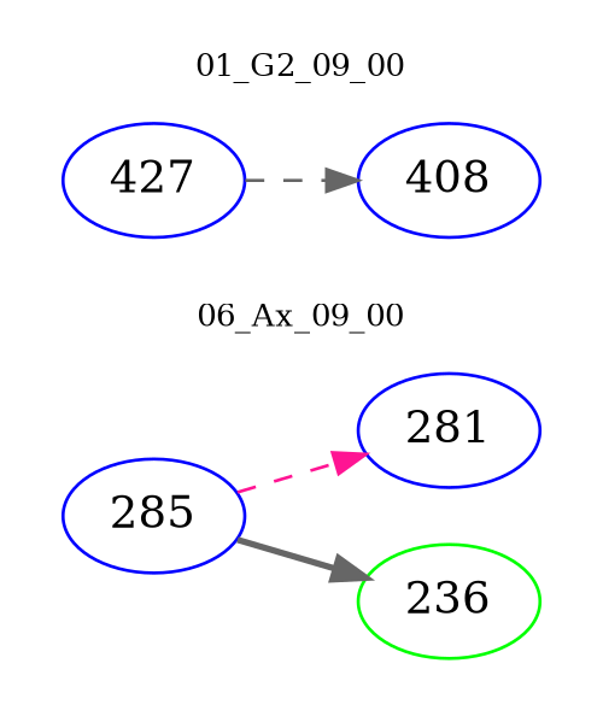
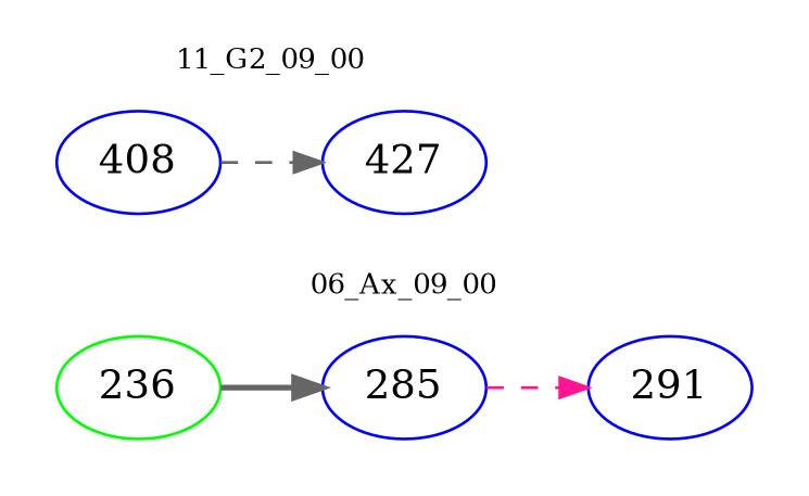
  digraph {
    rankdir=LR
    node [color=blue]
    edge [color=gray40 style=dashed]
    n1 [label=285]
    n2 [color=green label=236]
-   n3 [label=281]
+   n3 [label=291]
    n4 [label=408]
    n5 [label=427]
    subgraph cluster_1 {
      color=white
      fontsize=10
      label="06_Ax_09_00"
      n1
      n2
      n3
    }
    subgraph cluster_2 {
      color=white
      fontsize=10
-     label="01_G2_09_00"
+     label="11_G2_09_00"
      n4
      n5
    }
-   n1 -> n2 [style=bold]
+   n2 -> n1 [style=bold]
    n1 -> n3 [color=deeppink]
-   n5 -> n4
+   n4 -> n5
  }
